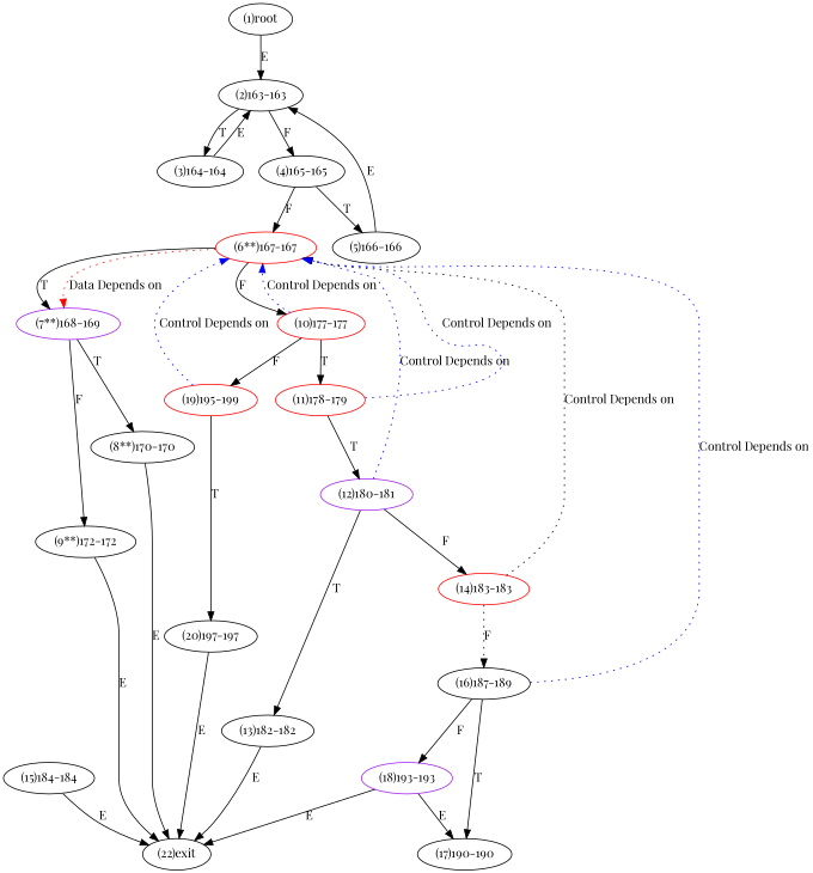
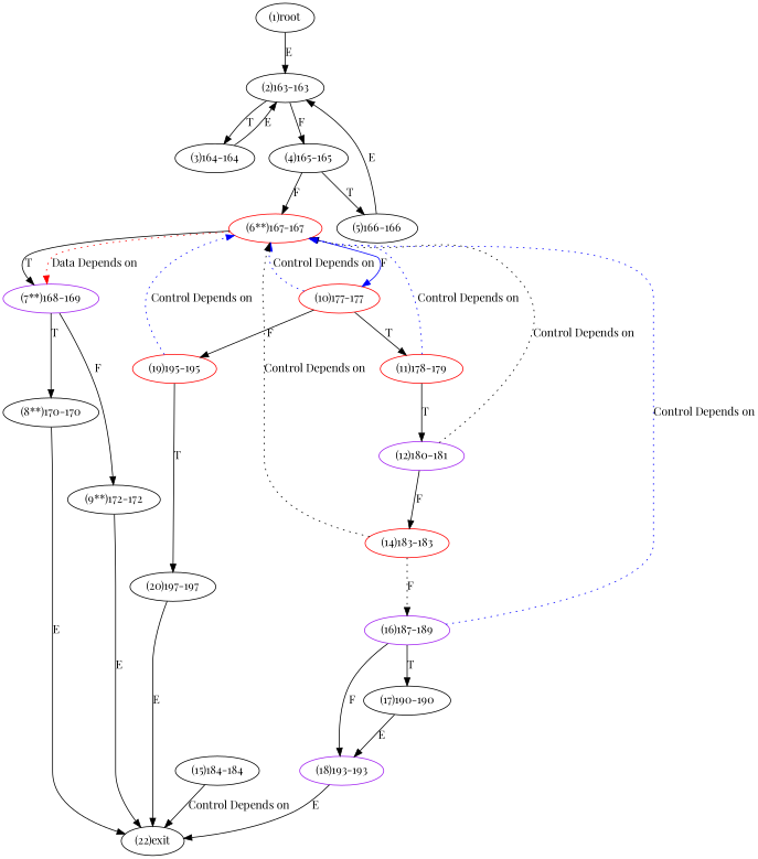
  digraph {
    fontname="Playfair Display"
    node [fontname="Playfair Display"]
    edge [fontname="Playfair Display"]
    n1 [label="(1)root"]
    n2 [label="(2)163-163"]
    n3 [label="(3)164-164"]
    n4 [label="(4)165-165"]
    n5 [label="(5)166-166"]
    n6 [color=red label="(6**)167-167"]
    n7 [color=purple label="(7**)168-169"]
    n8 [color=red label="(10)177-177"]
    n9 [label="(8**)170-170"]
    n10 [label="(9**)172-172"]
    n11 [color=red label="(11)178-179"]
-   n12 [color=red label="(19)195-199"]
+   n12 [color=red label="(19)195-195"]
    n13 [label="(22)exit"]
    n14 [color=purple label="(12)180-181"]
    n15 [label="(20)197-197"]
-   n16 [label="(13)182-182"]
    n17 [color=red label="(14)183-183"]
-   n18 [color=black label="(16)187-189"]
+   n18 [color=purple label="(16)187-189"]
    n19 [label="(15)184-184"]
    n20 [label="(17)190-190"]
    n21 [color=purple label="(18)193-193"]
    n1 -> n2 [label=E]
    n2 -> n3 [label=T]
    n2 -> n4 [label=F]
    n3 -> n2 [label=E]
    n4 -> n5 [label=T]
    n4 -> n6 [label=F]
    n5 -> n2 [label=E]
    n6 -> n7 [label=T]
    n6 -> n7 [color=red label="Data Depends on" style=dotted]
-   n6 -> n8 [label=F]
+   n6 -> n8 [label=F color=blue]
    n7 -> n9 [label=T]
    n7 -> n10 [label=F]
    n8 -> n6 [color=blue label="Control Depends on" style=dotted]
    n8 -> n11 [label=T]
    n8 -> n12 [label=F]
    n9 -> n13 [label=E]
    n10 -> n13 [label=E]
    n11 -> n6 [color=blue label="Control Depends on" style=dotted]
    n11 -> n14 [label=T]
    n12 -> n6 [color=blue label="Control Depends on" style=dotted]
    n12 -> n15 [label=T]
-   n14 -> n6 [color=blue label="Control Depends on" style=dotted]
-   n14 -> n16 [label=T]
+   n14 -> n6 [color=black label="Control Depends on" style=dotted]
    n14 -> n17 [label=F]
    n15 -> n13 [label=E]
-   n16 -> n13 [label=E]
    n17 -> n6 [color=black label="Control Depends on" style=dotted]
    n17 -> n18 [label=F style=dotted]
    n18 -> n6 [color=blue label="Control Depends on" style=dotted]
    n18 -> n20 [label=T]
    n18 -> n21 [label=F]
-   n19 -> n13 [label=E]
-   n21 -> n20 [label=E]
+   n19 -> n13 [label="Control Depends on"]
+   n20 -> n21 [label=E]
    n21 -> n13 [label=E]
  }
